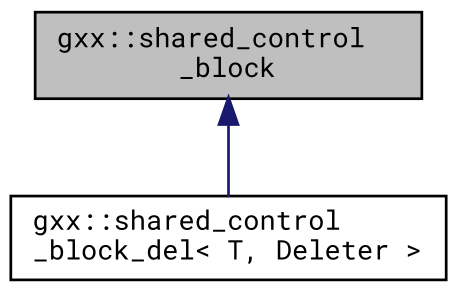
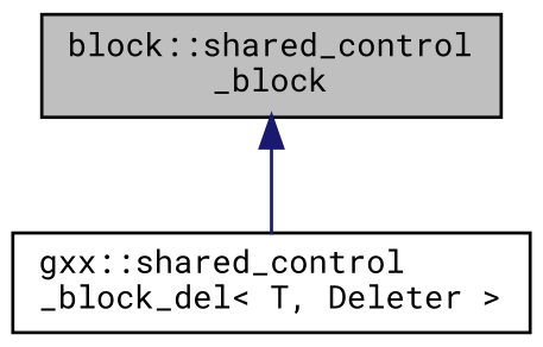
  digraph {
    fontname="Roboto Mono"
    node [color=black fontname="Roboto Mono" fontsize=10 shape=record style=filled]
-   n1 [fillcolor=grey75 fontcolor=black height=0.2 label="gxx::shared_control\l_block" width=0.4]
+   n1 [fillcolor=grey75 fontcolor=black height=0.2 label="block::shared_control\l_block" width=0.4]
    n2 [fillcolor=white height=0.2 label="gxx::shared_control\l_block_del\< T, Deleter \>" width=0.4]
    n1 -> n2 [color=midnightblue dir=back fontname="Roboto Mono" fontsize=10 labelfontname=Helvetica labelfontsize=10 style=solid]
  }
